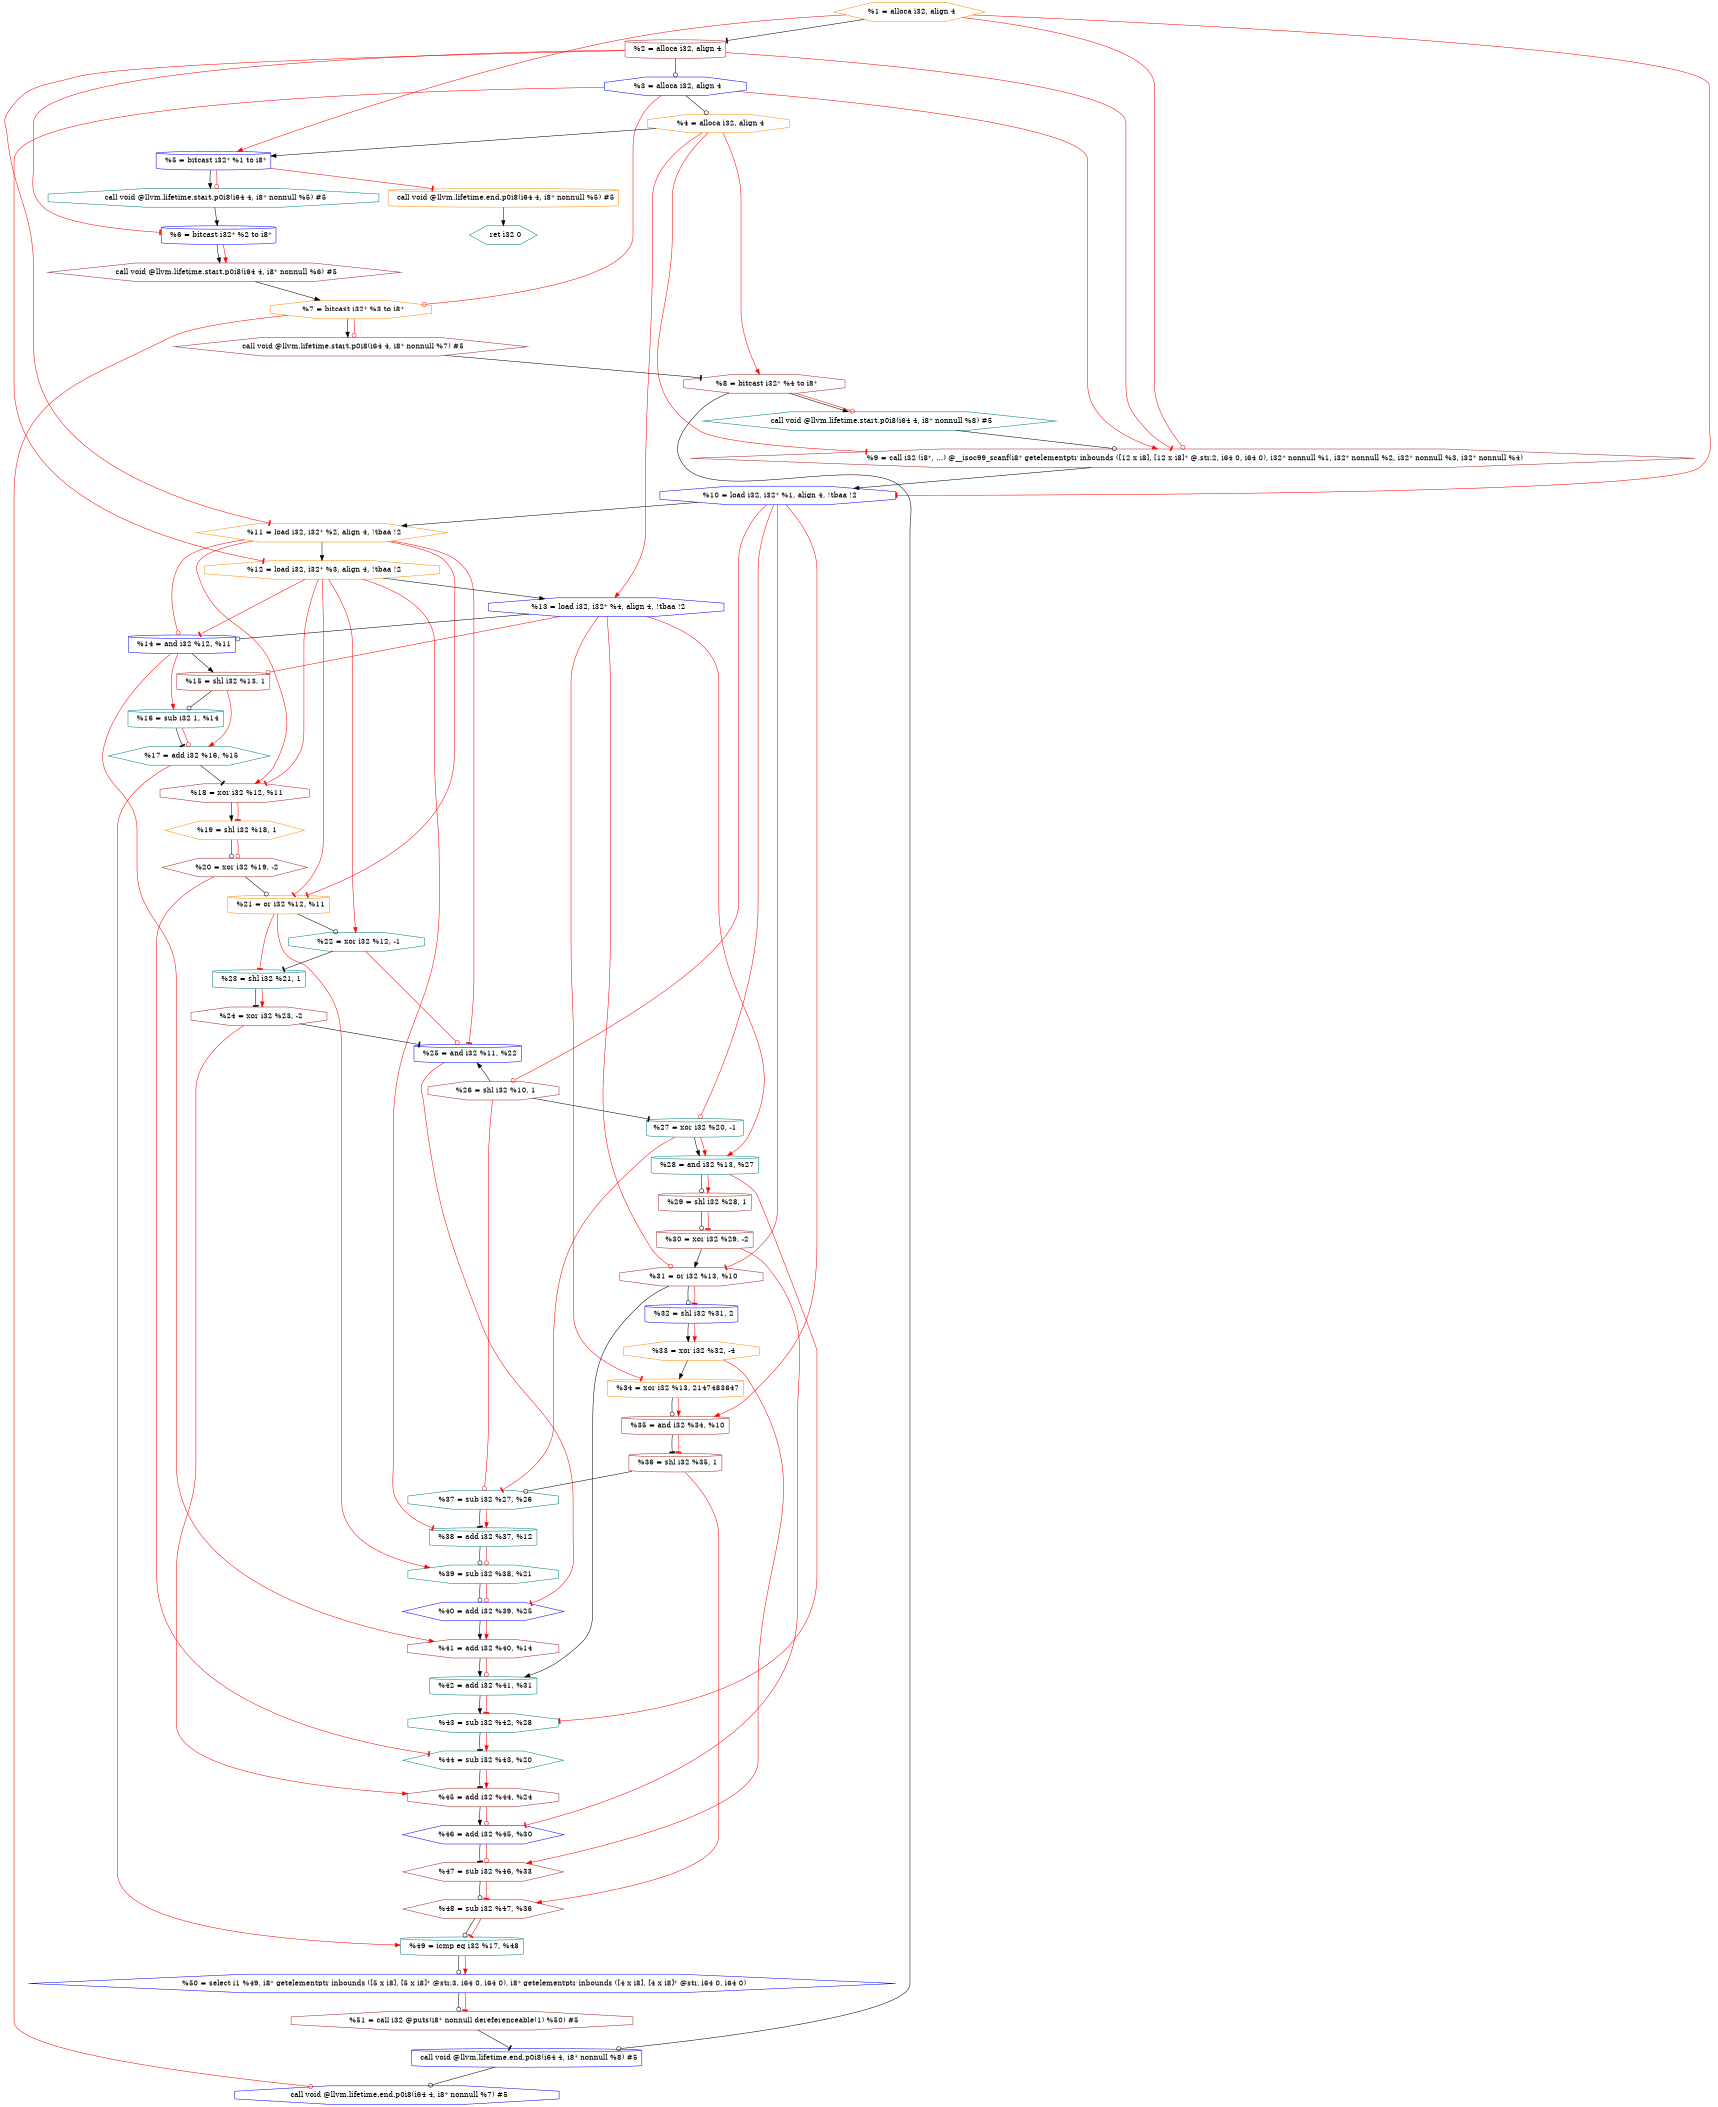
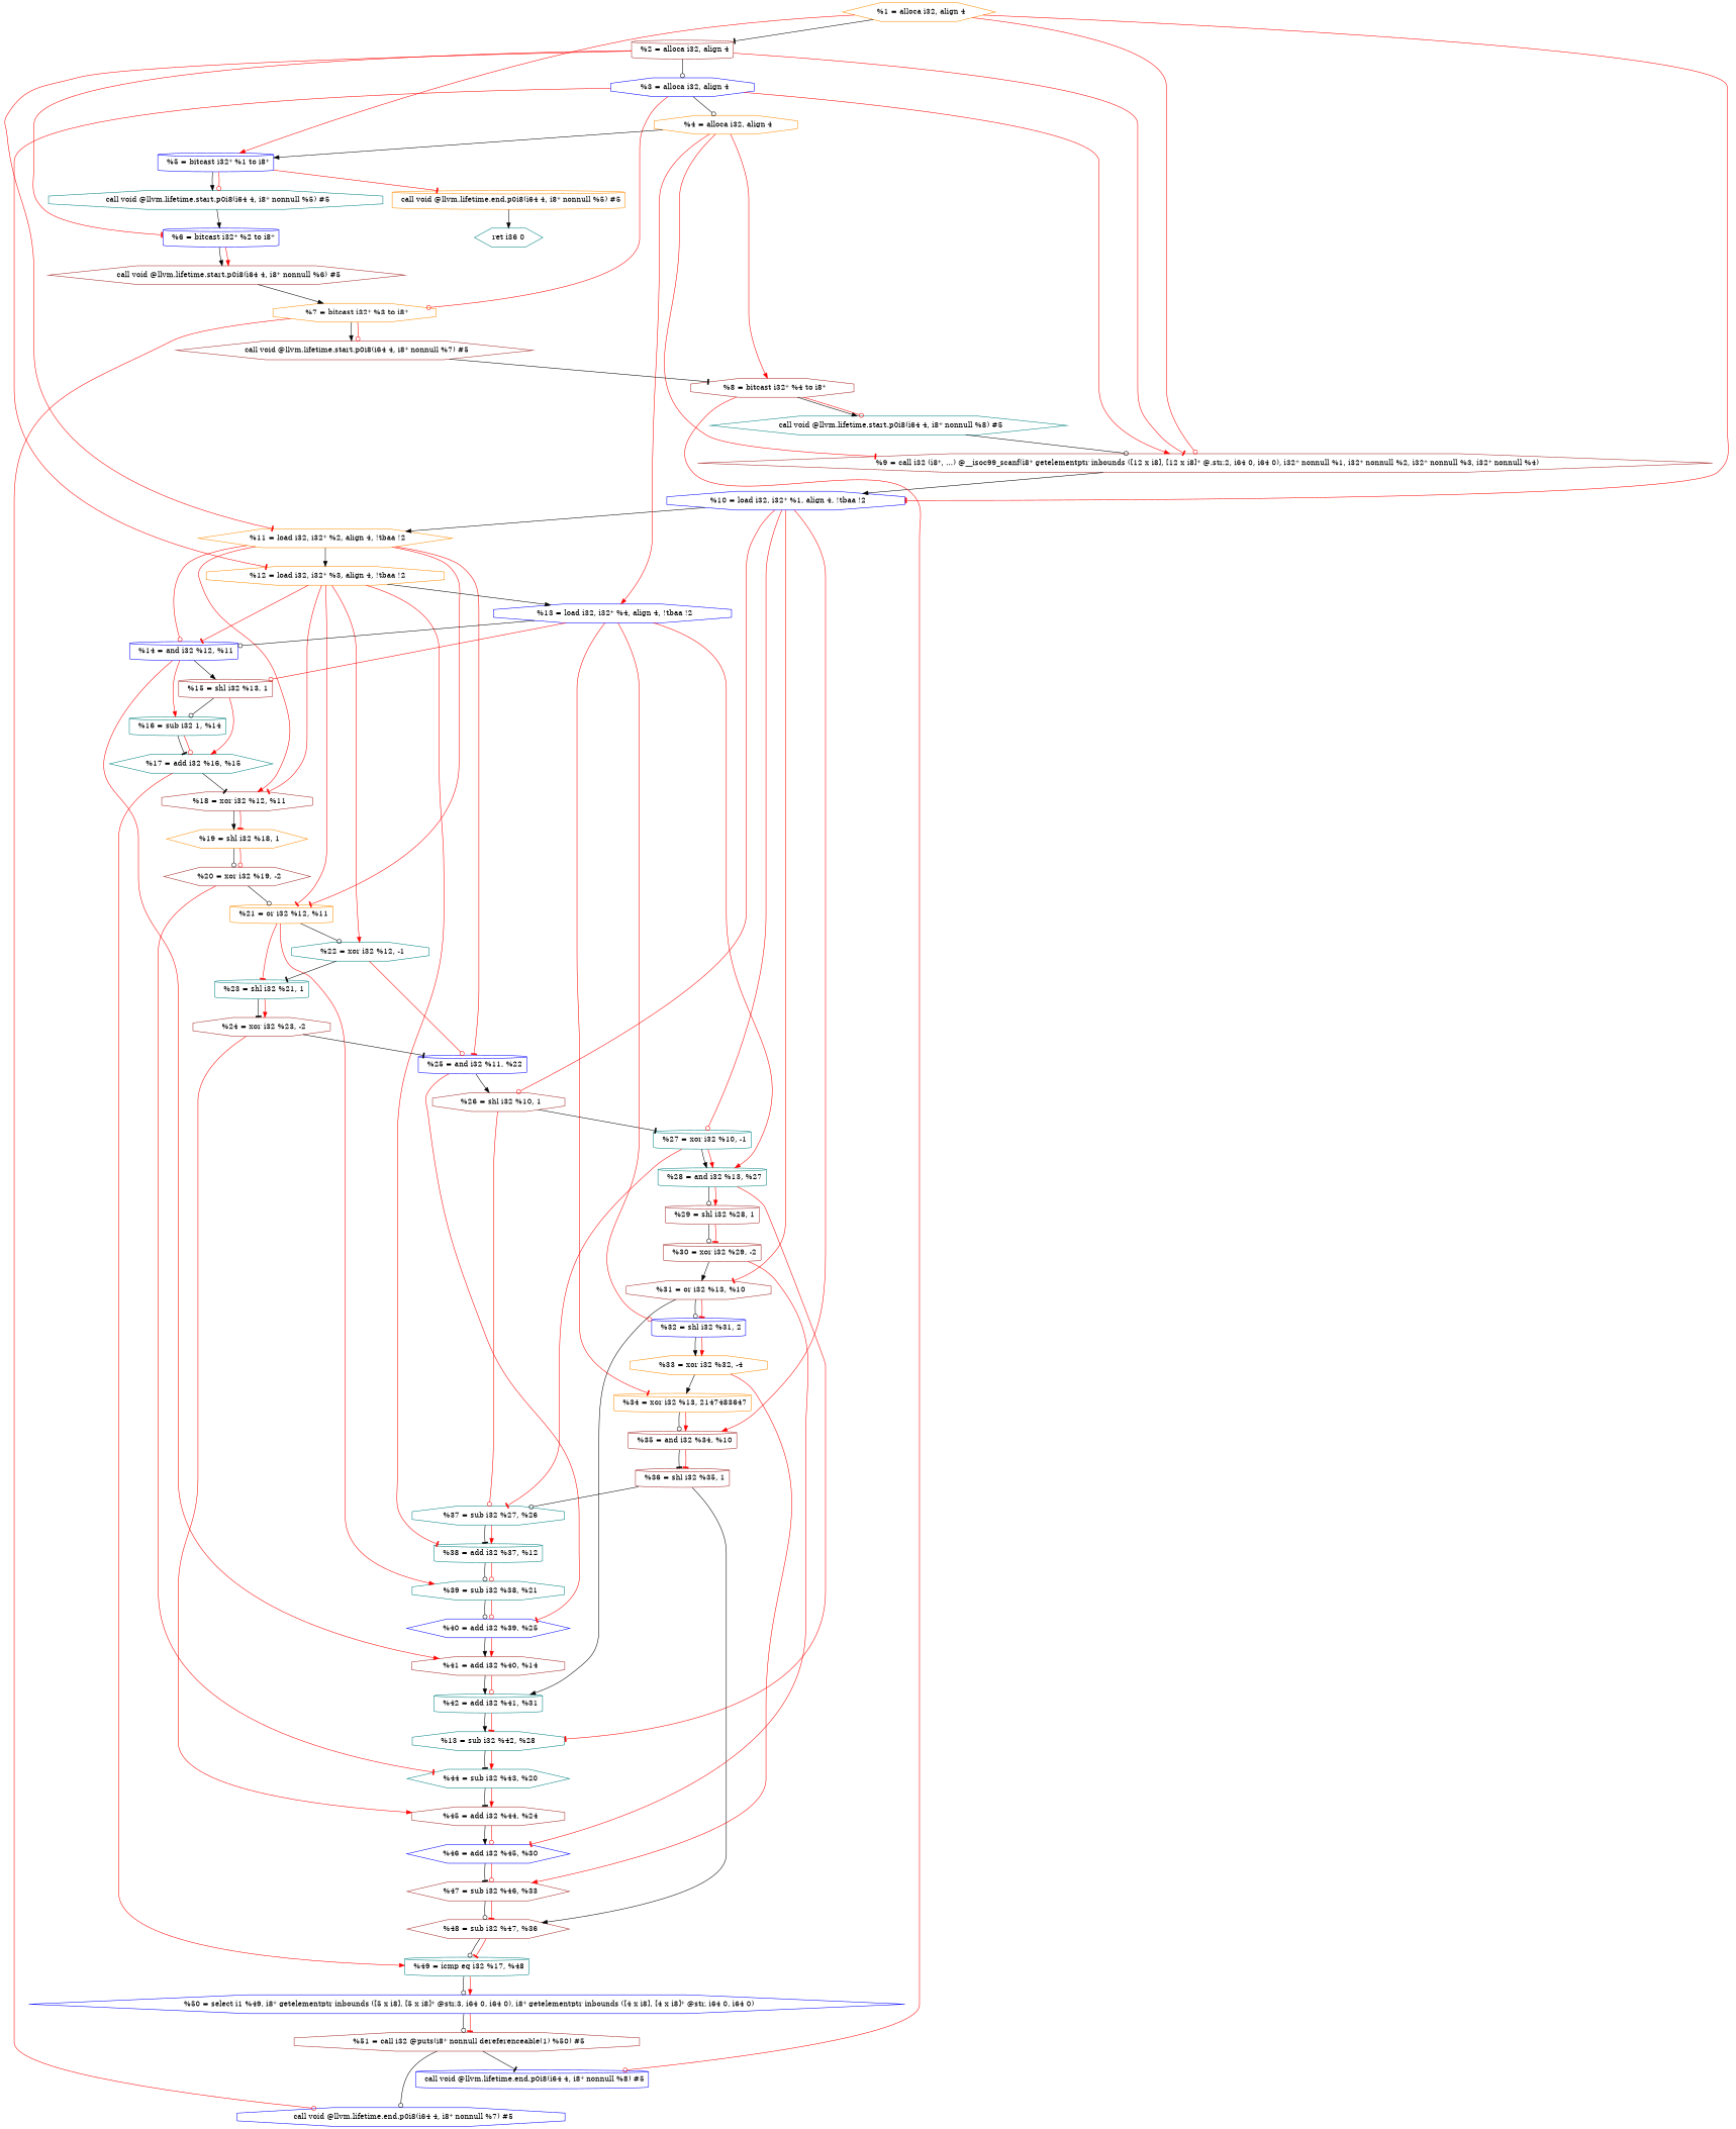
  digraph {
    node [color=brown shape=cylinder]
    edge [arrowhead=normal color=red]
    n1 [color=darkorange label="  %1 = alloca i32, align 4" shape=hexagon]
    n2 [label="  %2 = alloca i32, align 4"]
    n3 [color=blue label="  %5 = bitcast i32* %1 to i8*"]
    n4 [label="  %9 = call i32 (i8*, ...) @__isoc99_scanf(i8* getelementptr inbounds ([12 x i8], [12 x i8]* @.str.2, i64 0, i64 0), i32* nonnull %1, i32* nonnull %2, i32* nonnull %3, i32* nonnull %4)" shape=hexagon]
    n5 [color=blue label="  %10 = load i32, i32* %1, align 4, !tbaa !2" shape=octagon]
    n6 [color=blue label="  %3 = alloca i32, align 4" shape=octagon]
    n7 [color=blue label="  %6 = bitcast i32* %2 to i8*"]
    n8 [color=darkorange label="  %11 = load i32, i32* %2, align 4, !tbaa !2" shape=hexagon]
    n9 [color=teal label="  call void @llvm.lifetime.start.p0i8(i64 4, i8* nonnull %5) #5" shape=octagon]
    n10 [color=darkorange label="  call void @llvm.lifetime.end.p0i8(i64 4, i8* nonnull %5) #5"]
    n11 [label="  %26 = shl i32 %10, 1" shape=octagon]
-   n12 [color=teal label="%27 = xor i32 %20, -1"]
+   n12 [color=teal label="  %27 = xor i32 %10, -1"]
    n13 [label="  %31 = or i32 %13, %10" shape=octagon]
    n14 [label="  %35 = and i32 %34, %10"]
    n15 [color=darkorange label="  %4 = alloca i32, align 4" shape=octagon]
    n16 [color=darkorange label="  %7 = bitcast i32* %3 to i8*" shape=octagon]
    n17 [color=darkorange label="  %12 = load i32, i32* %3, align 4, !tbaa !2" shape=octagon]
    n18 [label="  call void @llvm.lifetime.start.p0i8(i64 4, i8* nonnull %6) #5" shape=hexagon]
    n19 [color=blue label="  %14 = and i32 %12, %11"]
    n20 [label="  %18 = xor i32 %12, %11" shape=octagon]
    n21 [color=darkorange label="  %21 = or i32 %12, %11"]
    n22 [color=blue label="  %25 = and i32 %11, %22"]
    n23 [label="  %8 = bitcast i32* %4 to i8*" shape=octagon]
    n24 [color=blue label="  %13 = load i32, i32* %4, align 4, !tbaa !2" shape=octagon]
    n25 [label="  call void @llvm.lifetime.start.p0i8(i64 4, i8* nonnull %7) #5" shape=hexagon]
    n26 [color=blue label="  call void @llvm.lifetime.end.p0i8(i64 4, i8* nonnull %7) #5" shape=octagon]
    n27 [color=teal label="  %22 = xor i32 %12, -1" shape=octagon]
    n28 [color=teal label="  %38 = add i32 %37, %12"]
    n29 [color=teal label="  call void @llvm.lifetime.start.p0i8(i64 4, i8* nonnull %8) #5" shape=hexagon]
    n30 [color=blue label="  call void @llvm.lifetime.end.p0i8(i64 4, i8* nonnull %8) #5"]
    n31 [label="  %15 = shl i32 %13, 1"]
    n32 [color=teal label="  %28 = and i32 %13, %27"]
    n33 [color=darkorange label="  %34 = xor i32 %13, 2147483647"]
-   n34 [color=teal label="  ret i32 0" shape=hexagon]
+   n34 [color=teal label="ret i36 0" shape=hexagon]
    n35 [color=teal label="  %37 = sub i32 %27, %26" shape=octagon]
    n36 [color=blue label="  %32 = shl i32 %31, 2"]
    n37 [color=teal label="  %42 = add i32 %41, %31"]
    n38 [label="  %36 = shl i32 %35, 1"]
    n39 [color=teal label="  %16 = sub i32 1, %14"]
    n40 [label="  %41 = add i32 %40, %14" shape=octagon]
    n41 [color=darkorange label="  %19 = shl i32 %18, 1" shape=hexagon]
    n42 [color=teal label="  %23 = shl i32 %21, 1"]
    n43 [color=teal label="  %39 = sub i32 %38, %21" shape=octagon]
    n44 [color=blue label="  %40 = add i32 %39, %25" shape=hexagon]
    n45 [color=teal label="  %17 = add i32 %16, %15" shape=hexagon]
    n46 [label="  %29 = shl i32 %28, 1"]
-   n47 [color=teal label="  %43 = sub i32 %42, %28" shape=octagon]
+   n47 [color=teal label="%13 = sub i32 %42, %28" shape=octagon]
    n48 [color=teal label="  %49 = icmp eq i32 %17, %48"]
    n49 [color=blue label="  %50 = select i1 %49, i8* getelementptr inbounds ([5 x i8], [5 x i8]* @str.3, i64 0, i64 0), i8* getelementptr inbounds ([4 x i8], [4 x i8]* @str, i64 0, i64 0)" shape=hexagon]
    n50 [label="  %20 = xor i32 %19, -2" shape=hexagon]
    n51 [color=teal label="  %44 = sub i32 %43, %20" shape=hexagon]
    n52 [label="  %45 = add i32 %44, %24" shape=octagon]
    n53 [label="  %24 = xor i32 %23, -2" shape=octagon]
    n54 [color=blue label="  %46 = add i32 %45, %30" shape=hexagon]
    n55 [label="  %30 = xor i32 %29, -2"]
    n56 [label="  %47 = sub i32 %46, %33" shape=hexagon]
    n57 [color=darkorange label="  %33 = xor i32 %32, -4" shape=octagon]
    n58 [label="  %48 = sub i32 %47, %36" shape=hexagon]
    n59 [label="  %51 = call i32 @puts(i8* nonnull dereferenceable(1) %50) #5" shape=octagon]
    n1 -> n2 [arrowhead=tee color=""]
    n1 -> n3
    n1 -> n4 [arrowhead=odot]
    n1 -> n5 [arrowhead=tee]
    n2 -> n4 [arrowhead=tee]
    n2 -> n6 [arrowhead=odot color=""]
    n2 -> n7 [arrowhead=tee]
    n2 -> n8 [arrowhead=tee]
    n3 -> n9 [color=""]
    n3 -> n9 [arrowhead=odot]
    n3 -> n10 [arrowhead=tee]
    n4 -> n5 [color=""]
    n5 -> n8 [color=""]
    n5 -> n11 [arrowhead=odot]
    n5 -> n12 [arrowhead=odot]
    n5 -> n13 [arrowhead=tee]
    n5 -> n14
    n6 -> n4
    n6 -> n15 [arrowhead=odot color=""]
    n6 -> n16 [arrowhead=odot]
    n6 -> n17 [arrowhead=tee]
    n7 -> n18 [color=""]
    n7 -> n18
    n8 -> n17 [color=""]
    n8 -> n19 [arrowhead=odot]
    n8 -> n20
    n8 -> n21 [arrowhead=tee]
    n8 -> n22 [arrowhead=tee]
    n9 -> n7 [color=""]
    n10 -> n34 [color=""]
    n11 -> n12 [arrowhead=tee color=""]
    n11 -> n35 [arrowhead=odot]
    n12 -> n32 [color=""]
    n12 -> n32
    n12 -> n35 [arrowhead=tee]
    n13 -> n36 [arrowhead=odot color=""]
    n13 -> n36 [arrowhead=tee]
    n13 -> n37 [color=black]
    n14 -> n38 [arrowhead=tee color=""]
    n14 -> n38 [arrowhead=tee]
    n15 -> n3 [color=""]
    n15 -> n4 [arrowhead=tee]
    n15 -> n23
    n15 -> n24
    n16 -> n25 [color=""]
    n16 -> n25 [arrowhead=odot]
    n16 -> n26 [arrowhead=odot]
    n17 -> n19 [arrowhead=tee]
    n17 -> n20 [arrowhead=tee]
    n17 -> n21 [arrowhead=tee]
    n17 -> n24 [color=""]
    n17 -> n27
    n17 -> n28 [arrowhead=tee]
    n18 -> n16 [color=""]
    n19 -> n31 [color=""]
    n19 -> n39
    n19 -> n40
    n20 -> n41 [color=""]
    n20 -> n41 [arrowhead=tee]
    n21 -> n27 [arrowhead=odot color=""]
    n21 -> n42 [arrowhead=tee]
    n21 -> n43
-   n11 -> n22 [color=""]
+   n22 -> n11 [color=""]
    n22 -> n44 [arrowhead=tee]
    n23 -> n29 [color=""]
    n23 -> n29 [arrowhead=odot]
-   n23 -> n30 [arrowhead=odot color=black]
-   n24 -> n13 [arrowhead=odot]
+   n23 -> n30 [arrowhead=odot]
+   n24 -> n36 [arrowhead=odot]
    n24 -> n19 [arrowhead=odot color=""]
    n24 -> n31 [arrowhead=odot]
    n24 -> n32
    n24 -> n33 [arrowhead=tee]
    n25 -> n23 [arrowhead=tee color=""]
    n27 -> n22 [arrowhead=odot]
    n27 -> n42 [arrowhead=tee color=""]
    n28 -> n43 [arrowhead=odot color=""]
    n28 -> n43 [arrowhead=odot]
    n29 -> n4 [arrowhead=odot color=""]
-   n30 -> n26 [arrowhead=odot color=""]
+   n59 -> n26 [arrowhead=odot color=""]
    n31 -> n39 [arrowhead=odot color=""]
    n31 -> n45
    n32 -> n46 [arrowhead=odot color=""]
    n32 -> n46
    n32 -> n47 [arrowhead=tee]
    n33 -> n14 [arrowhead=odot color=""]
    n33 -> n14
    n35 -> n28 [arrowhead=tee color=""]
    n35 -> n28
    n36 -> n57 [color=""]
    n36 -> n57
    n37 -> n47 [color=""]
    n37 -> n47 [arrowhead=tee]
    n38 -> n35 [arrowhead=odot color=""]
-   n38 -> n58
+   n38 -> n58 [color=black]
    n39 -> n45 [arrowhead=tee color=""]
    n39 -> n45 [arrowhead=odot]
    n40 -> n37 [color=""]
    n40 -> n37 [arrowhead=odot]
    n41 -> n50 [arrowhead=odot color=""]
    n41 -> n50 [arrowhead=odot]
    n42 -> n53 [arrowhead=tee color=""]
    n42 -> n53
    n43 -> n44 [arrowhead=odot color=""]
    n43 -> n44 [arrowhead=odot]
    n44 -> n40 [color=""]
    n44 -> n40
    n45 -> n20 [arrowhead=tee color=""]
    n45 -> n48
    n46 -> n55 [arrowhead=odot color=""]
    n46 -> n55 [arrowhead=tee]
    n47 -> n51 [arrowhead=tee color=""]
    n47 -> n51
    n48 -> n49 [arrowhead=odot color=""]
    n48 -> n49
    n49 -> n59 [arrowhead=odot color=""]
    n49 -> n59 [arrowhead=tee]
    n50 -> n21 [arrowhead=odot color=""]
    n50 -> n51 [arrowhead=tee]
    n51 -> n52 [arrowhead=tee color=""]
    n51 -> n52
    n52 -> n54 [color=""]
    n52 -> n54 [arrowhead=odot]
    n53 -> n22 [arrowhead=tee color=""]
    n53 -> n52
    n54 -> n56 [arrowhead=tee color=""]
    n54 -> n56 [arrowhead=odot]
    n55 -> n13 [color=""]
    n55 -> n54 [arrowhead=tee]
    n56 -> n58 [arrowhead=odot color=""]
    n56 -> n58 [arrowhead=tee]
    n57 -> n33 [color=""]
    n57 -> n56
    n58 -> n48 [arrowhead=odot color=""]
    n58 -> n48 [arrowhead=tee]
    n59 -> n30 [arrowhead=tee color=""]
  }
